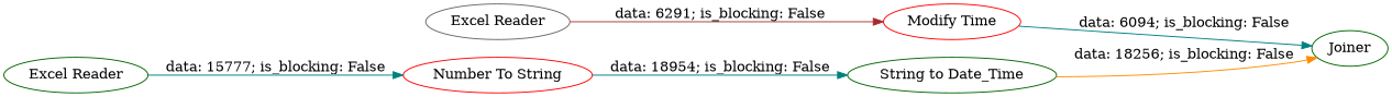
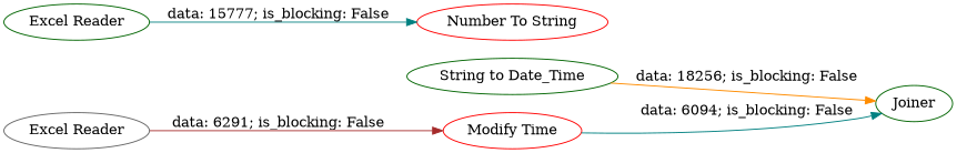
  digraph {
    rankdir=LR
    node [color=darkgreen]
    edge [color=teal]
    n1 [label="String to Date_Time"]
    n2 [label=Joiner]
    n3 [color=gray40 label="Excel Reader"]
    n4 [color=red label="Modify Time"]
    n5 [label="Excel Reader"]
    n6 [color=red label="Number To String"]
    n1 -> n2 [color=darkorange label="data: 18256; is_blocking: False"]
    n3 -> n4 [color=brown label="data: 6291; is_blocking: False"]
    n4 -> n2 [label="data: 6094; is_blocking: False"]
    n5 -> n6 [label="data: 15777; is_blocking: False"]
-   n6 -> n1 [label="data: 18954; is_blocking: False"]
  }
